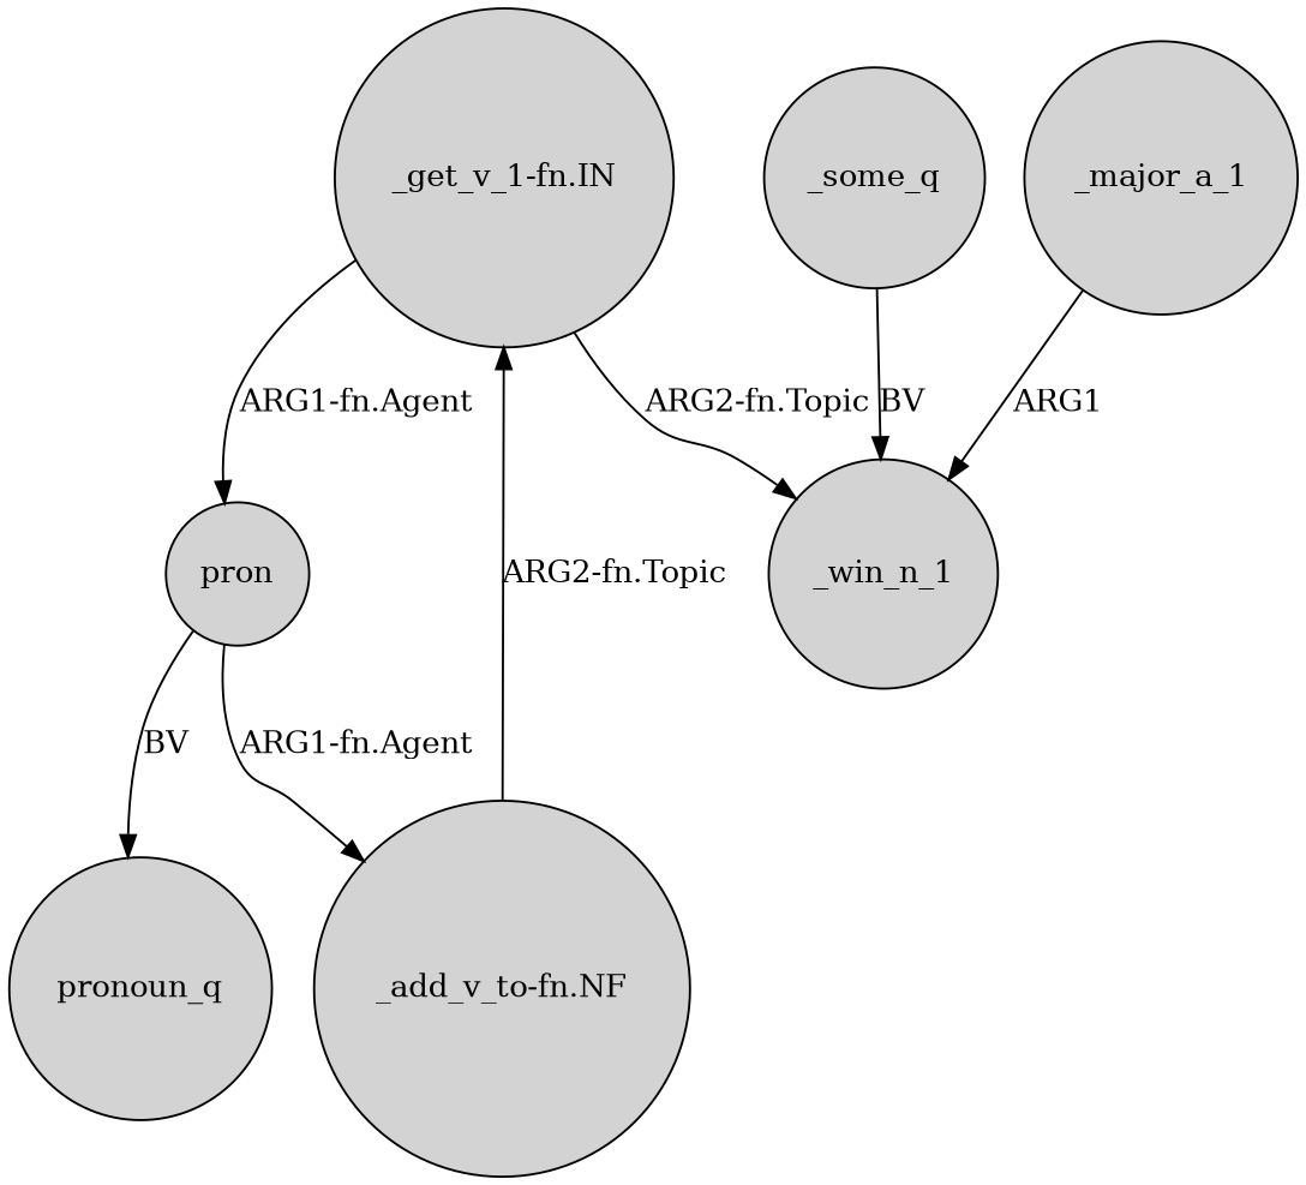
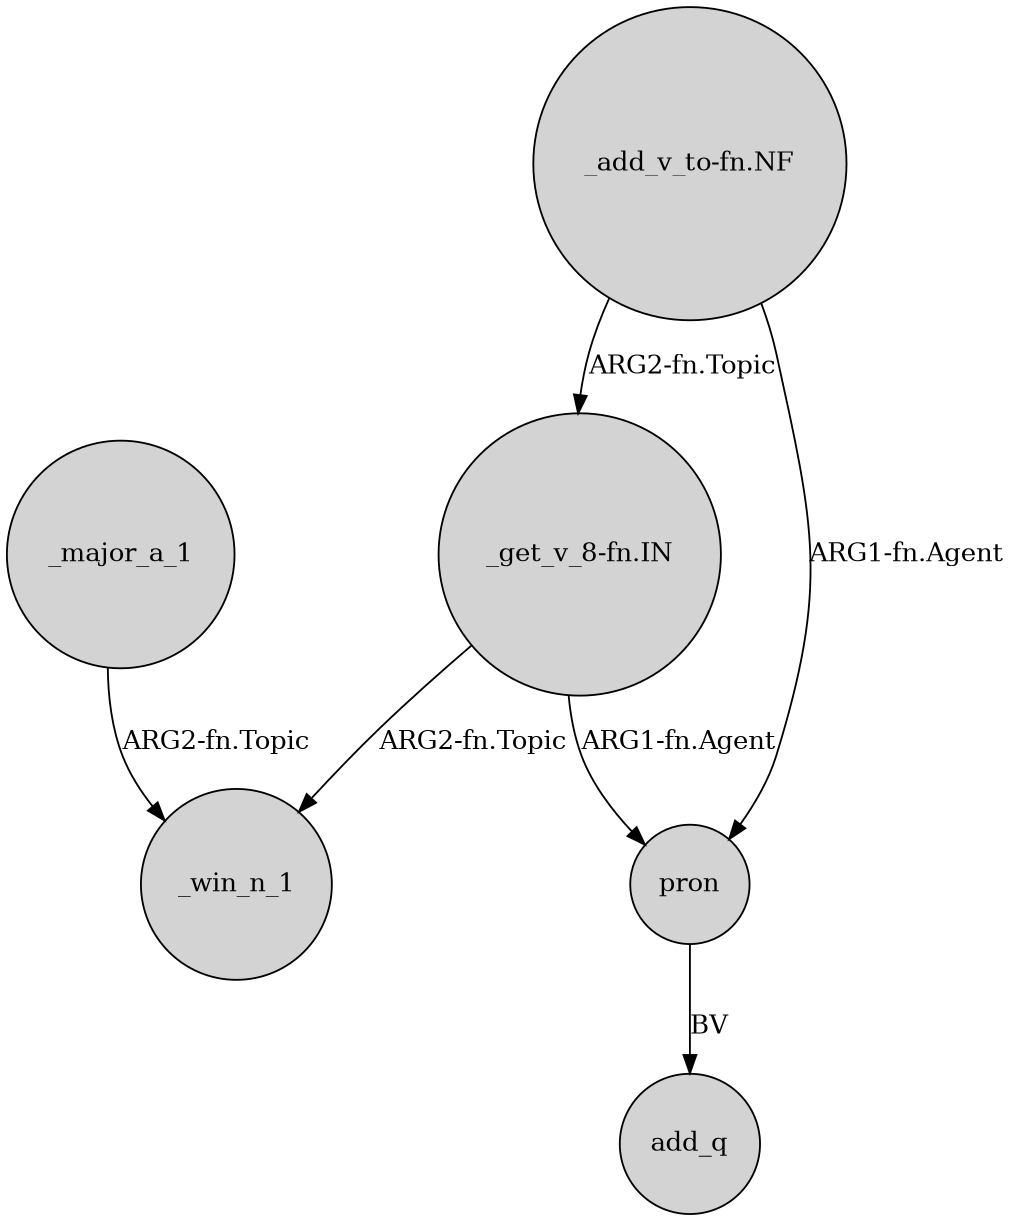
  digraph {
    node [shape=circle style=filled]
-   "_get_v_1-fn.IN"
+   "_get_v_1-fn.IN" [label="_get_v_8-fn.IN"]
    _win_n_1
    pron
-   pronoun_q
+   pronoun_q [label=add_q]
    "_add_v_to-fn.NF"
-   _some_q
    _major_a_1
    "_get_v_1-fn.IN" -> _win_n_1 [label="ARG2-fn.Topic"]
    "_get_v_1-fn.IN" -> pron [label="ARG1-fn.Agent"]
    pron -> pronoun_q [label=BV]
    "_add_v_to-fn.NF" -> "_get_v_1-fn.IN" [label="ARG2-fn.Topic"]
-   pron -> "_add_v_to-fn.NF" [label="ARG1-fn.Agent"]
-   _some_q -> _win_n_1 [label=BV]
-   _major_a_1 -> _win_n_1 [label=ARG1]
+   "_add_v_to-fn.NF" -> pron [label="ARG1-fn.Agent"]
+   _major_a_1 -> _win_n_1 [label="ARG2-fn.Topic"]
  }
